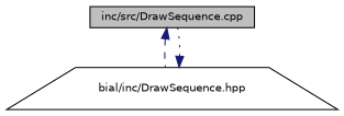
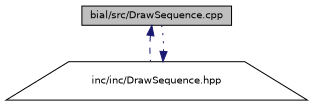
  digraph {
    node [color=black fontname=Helvetica fontsize=10 style=filled]
    edge [color=midnightblue dir=back fontname=Helvetica fontsize=10 labelfontname=Helvetica labelfontsize=10]
-   n1 [fillcolor=grey75 fontcolor=black height=0.2 label="inc/src/DrawSequence.cpp" shape=box width=0.4]
-   n2 [fillcolor=white height=0.2 label="bial/inc/DrawSequence.hpp" shape=trapezium width=0.4]
+   n1 [fillcolor=grey75 fontcolor=black height=0.2 label="bial/src/DrawSequence.cpp" shape=box width=0.4]
+   n2 [fillcolor=white height=0.2 label="inc/inc/DrawSequence.hpp" shape=trapezium width=0.4]
    n1 -> n2 [style=dashed]
    n2 -> n1 [style=dotted]
  }
